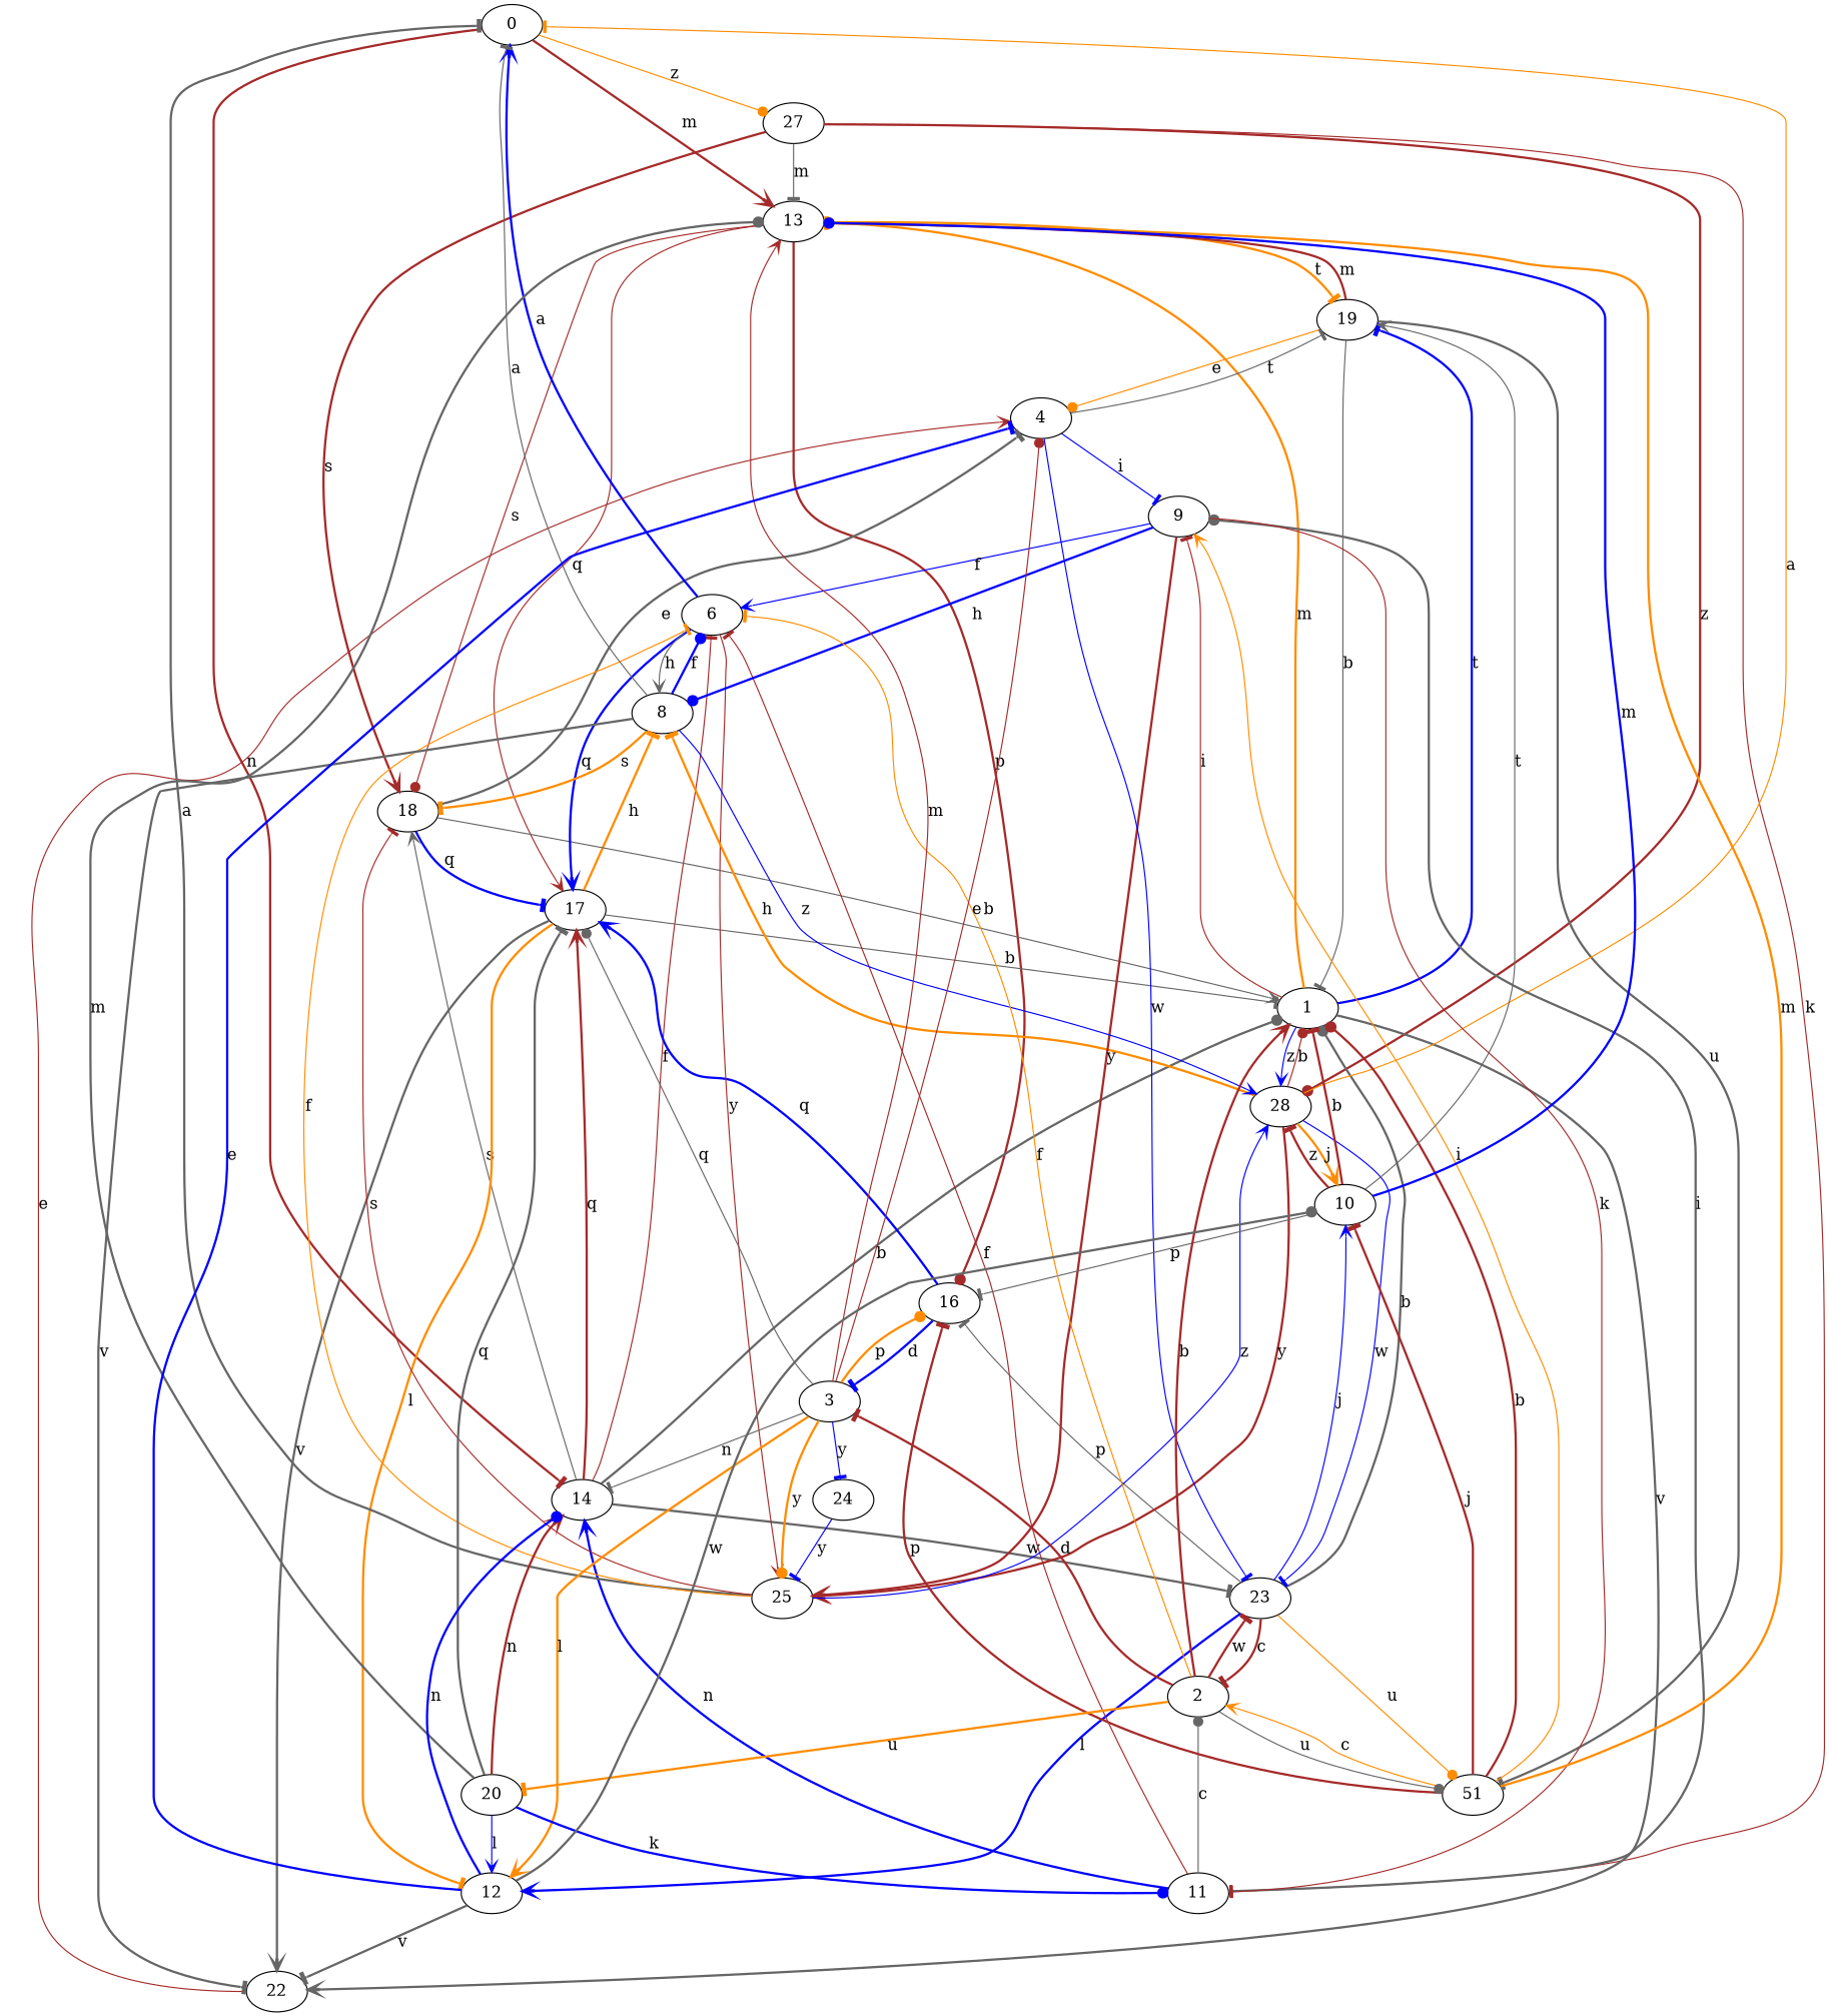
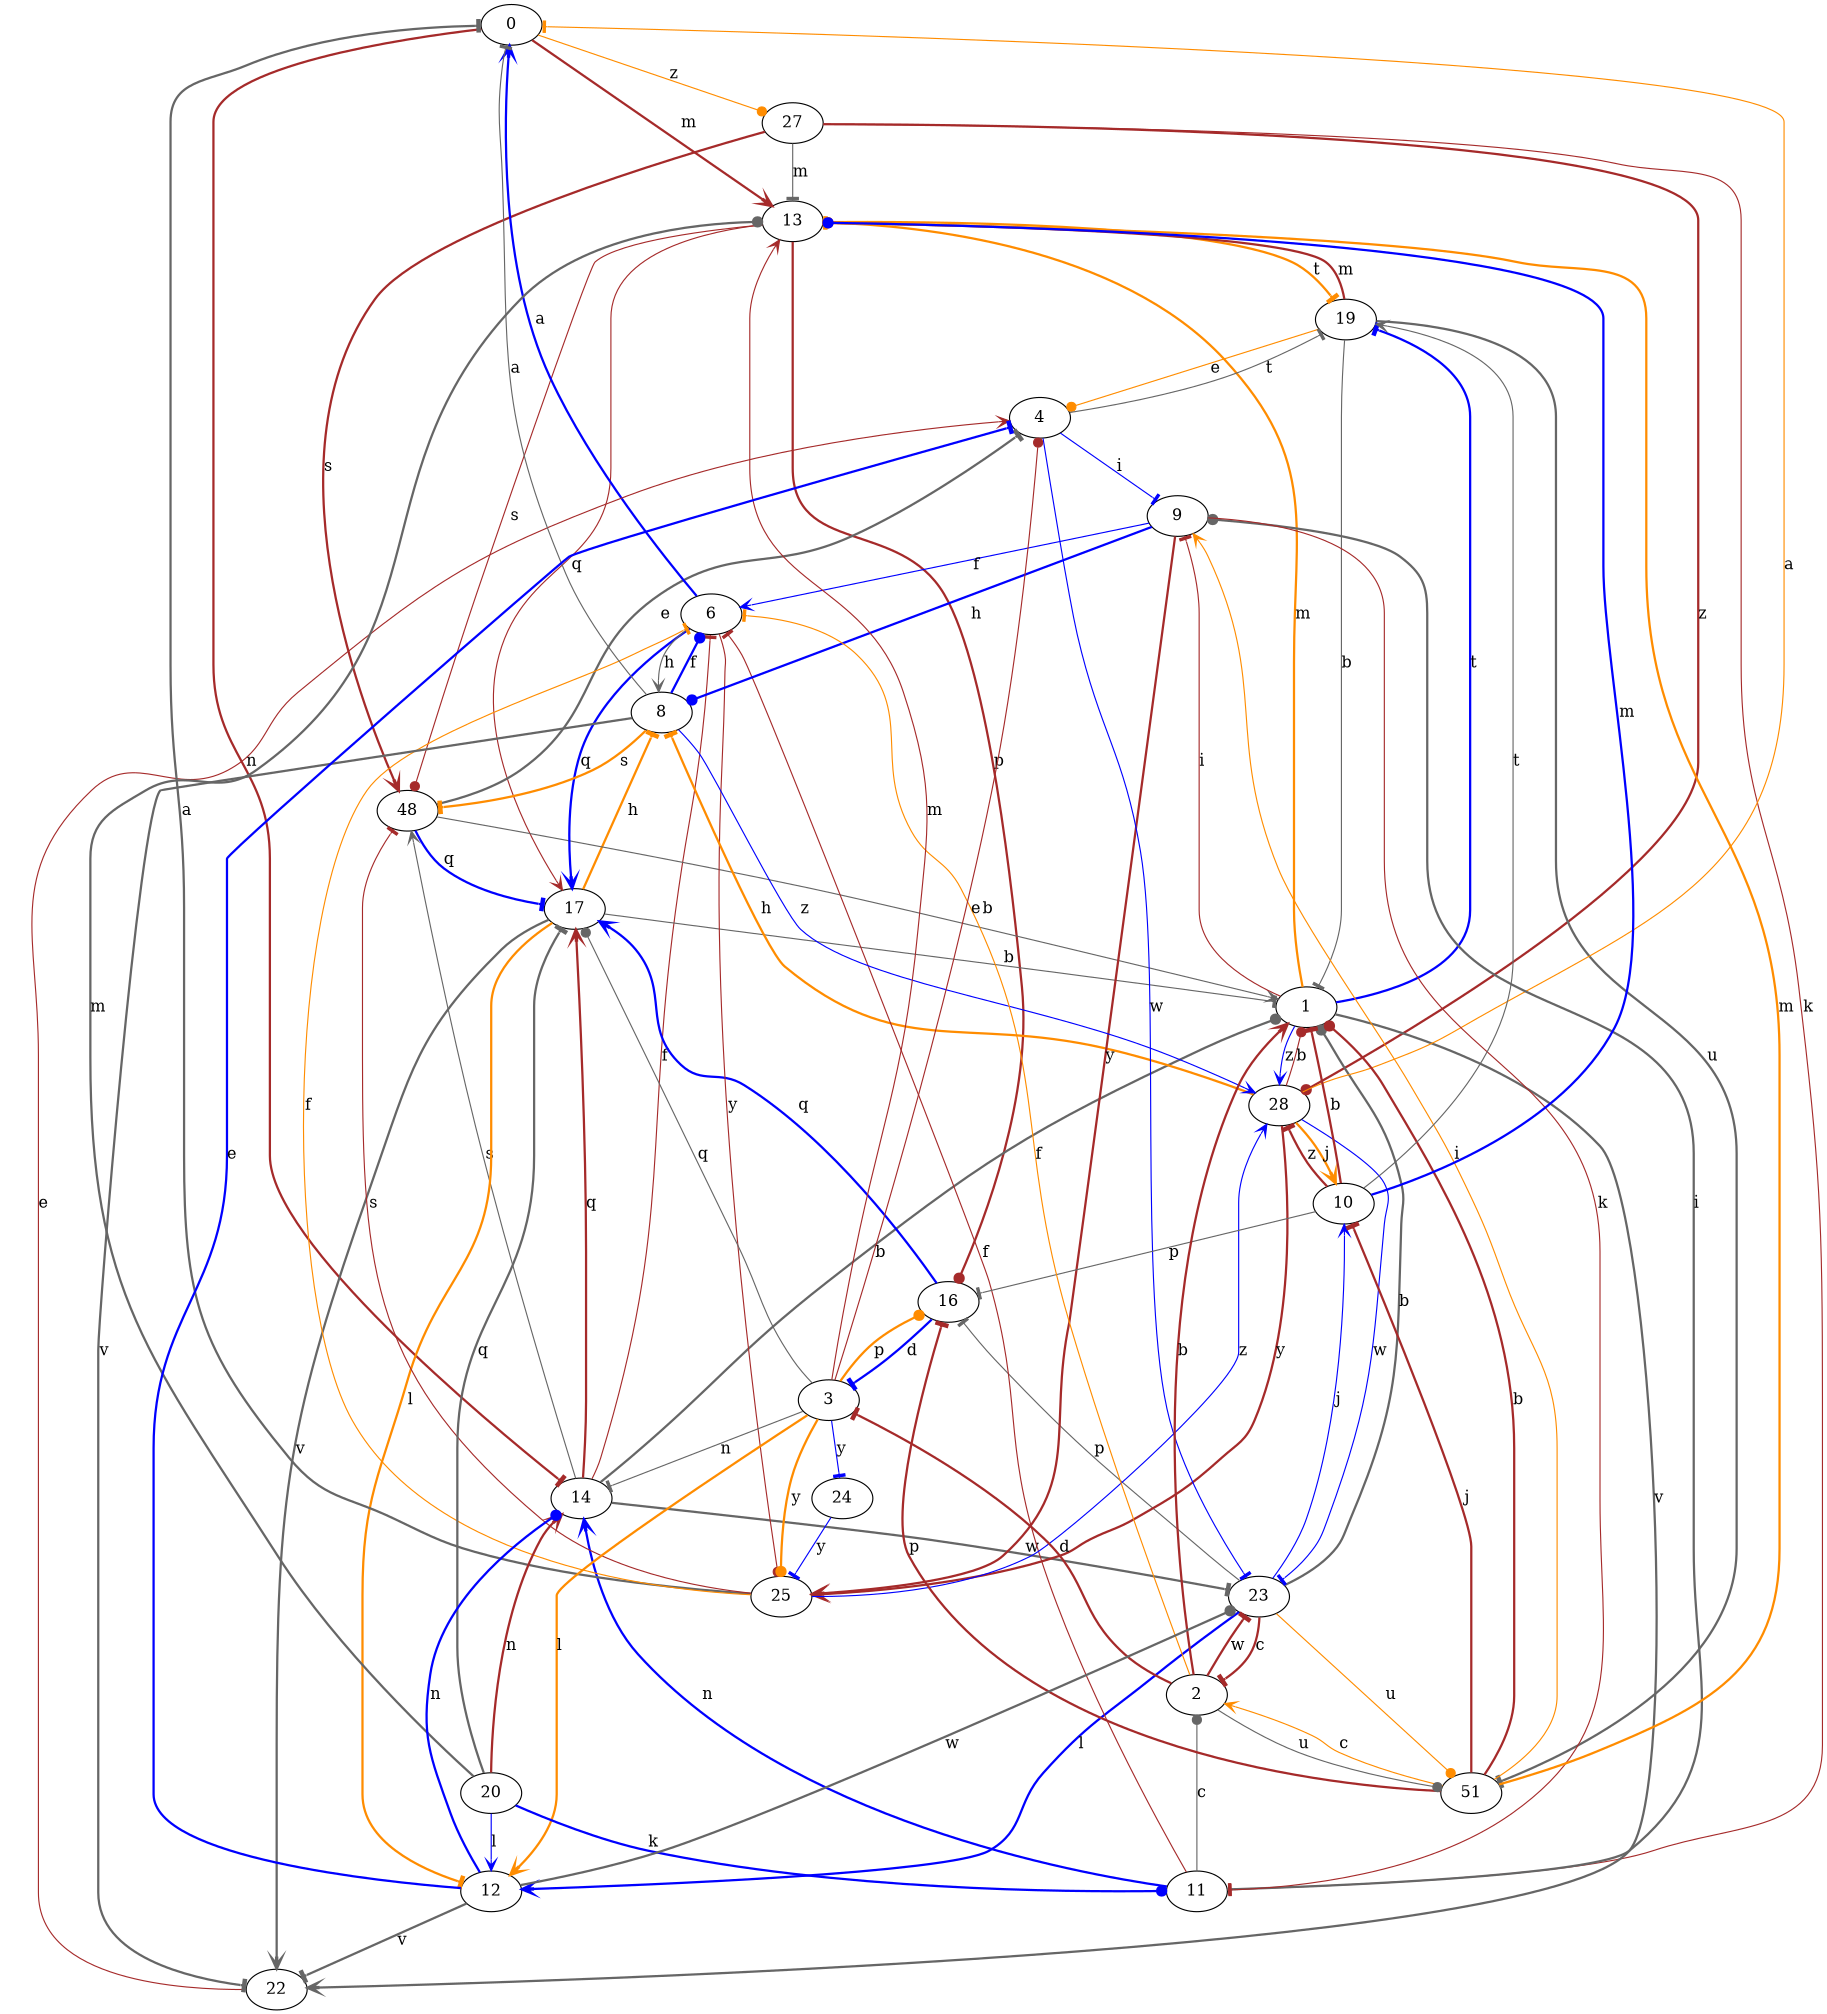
  strict digraph {
    edge [arrowhead=tee color=brown style=bold]
    0
    13
    14
    27
    19
    16
    17
-   18
+   18 [label=48]
    1
    6
    23
    28
    11
    9
    22
    25
    8
    n18 [label=51]
    4
    10
    2
    3
    20
    12
    24
    0 -> 13 [arrowhead=vee label=m]
    0 -> 14 [label=n]
    0 -> 27 [arrowhead=dot color=darkorange label=z style=solid]
    13 -> 19 [color=darkorange label=t]
    13 -> 16 [arrowhead=dot label=p]
    13 -> 17 [arrowhead=vee label=q style=solid]
    13 -> 18 [arrowhead=dot label=s style=solid]
    14 -> 17 [arrowhead=vee label=q]
    14 -> 18 [arrowhead=vee color=gray40 label=s style=solid]
    14 -> 1 [arrowhead=dot color=gray40 label=b]
    14 -> 6 [label=f style=solid]
    14 -> 23 [color=gray40 label=w]
    27 -> 13 [color=gray40 label=m style=solid]
    27 -> 18 [arrowhead=vee label=s]
    27 -> 28 [arrowhead=dot label=z]
    27 -> 11 [label=k style=solid]
    19 -> 13 [arrowhead=dot label=m]
    19 -> 1 [color=gray40 label=b style=solid]
    19 -> n18 [color=gray40 label=u]
    19 -> 4 [arrowhead=dot color=darkorange label=e style=solid]
    16 -> 17 [arrowhead=vee color=blue label=q]
    16 -> 3 [color=blue label=d]
    17 -> 1 [color=gray40 label=b style=solid]
    17 -> 22 [arrowhead=vee color=gray40 label=v]
    17 -> 8 [color=darkorange label=h]
    17 -> 12 [color=darkorange label=l]
    18 -> 17 [color=blue label=q]
    18 -> 1 [arrowhead=vee color=gray40 label=b style=solid]
    18 -> 4 [color=gray40 label=e]
    1 -> 13 [arrowhead=dot color=darkorange label=m]
    1 -> 19 [color=blue label=t]
    1 -> 28 [arrowhead=vee color=blue label=z style=solid]
    1 -> 9 [label=i style=solid]
    1 -> 22 [arrowhead=vee color=gray40 label=v]
    6 -> 0 [arrowhead=vee color=blue label=a]
    6 -> 17 [arrowhead=vee color=blue label=q]
-   6 -> 25 [arrowhead=vee label=y style=solid]
+   6 -> 25 [arrowhead=dot label=y style=solid]
    6 -> 8 [arrowhead=vee color=gray40 label=h style=solid]
    23 -> 16 [color=gray40 label=p style=solid]
    23 -> 1 [arrowhead=dot color=gray40 label=b]
    23 -> n18 [arrowhead=dot color=darkorange label=u style=solid]
    23 -> 10 [arrowhead=vee color=blue label=j style=solid]
    23 -> 2 [label=c]
    23 -> 12 [arrowhead=vee color=blue label=l]
    28 -> 0 [color=darkorange label=a style=solid]
    28 -> 1 [arrowhead=dot label=b style=solid]
    28 -> 23 [color=blue label=w style=solid]
    28 -> 25 [arrowhead=vee label=y]
    28 -> 8 [color=darkorange label=h]
    28 -> 10 [arrowhead=vee color=darkorange label=j]
    11 -> 14 [arrowhead=vee color=blue label=n]
    11 -> 6 [label=f style=solid]
    11 -> 9 [arrowhead=dot color=gray40 label=i]
    11 -> 2 [arrowhead=dot color=gray40 label=c style=solid]
    9 -> 6 [arrowhead=vee color=blue label=f style=solid]
    9 -> 11 [label=k style=solid]
    9 -> 25 [arrowhead=vee label=y]
    9 -> 8 [arrowhead=dot color=blue label=h]
    22 -> 4 [arrowhead=vee label=e style=solid]
    25 -> 0 [color=gray40 label=a]
    25 -> 18 [label=s style=solid]
    25 -> 6 [color=darkorange label=f style=solid]
    25 -> 28 [arrowhead=vee color=blue label=z style=solid]
    8 -> 0 [color=gray40 label=a style=solid]
    8 -> 18 [color=darkorange label=s]
    8 -> 6 [arrowhead=dot color=blue label=f]
    8 -> 28 [arrowhead=vee color=blue label=z style=solid]
    8 -> 22 [color=gray40 label=v]
    n18 -> 13 [color=darkorange label=m]
    n18 -> 16 [label=p]
    n18 -> 1 [arrowhead=dot label=b]
    n18 -> 9 [arrowhead=vee color=darkorange label=i style=solid]
    n18 -> 10 [label=j]
    n18 -> 2 [arrowhead=vee color=darkorange label=c style=solid]
    4 -> 19 [color=gray40 label=t style=solid]
    4 -> 23 [color=blue label=w style=solid]
    4 -> 9 [color=blue label=i style=solid]
    10 -> 13 [arrowhead=dot color=blue label=m]
    10 -> 19 [arrowhead=vee color=gray40 label=t style=solid]
    10 -> 16 [color=gray40 label=p style=solid]
    10 -> 1 [label=b]
    10 -> 28 [label=z]
    2 -> 1 [arrowhead=vee label=b]
    2 -> 6 [color=darkorange label=f style=solid]
    2 -> 23 [label=w]
    2 -> n18 [arrowhead=dot color=gray40 label=u style=solid]
    2 -> 3 [label=d]
-   2 -> 20 [color=darkorange label=u]
    3 -> 13 [arrowhead=vee label=m style=solid]
    3 -> 14 [color=gray40 label=n style=solid]
    3 -> 16 [arrowhead=dot color=darkorange label=p]
    3 -> 17 [arrowhead=dot color=gray40 label=q style=solid]
    3 -> 25 [arrowhead=dot color=darkorange label=y]
    3 -> 4 [arrowhead=dot label=e style=solid]
    3 -> 12 [arrowhead=vee color=darkorange label=l]
    3 -> 24 [color=blue label=y style=solid]
    20 -> 13 [arrowhead=dot color=gray40 label=m]
    20 -> 14 [arrowhead=vee label=n]
    20 -> 17 [color=gray40 label=q]
    20 -> 11 [arrowhead=dot color=blue label=k]
    20 -> 12 [arrowhead=vee color=blue label=l style=solid]
    12 -> 14 [arrowhead=dot color=blue label=n]
-   12 -> 10 [arrowhead=dot color=gray40 label=w]
+   12 -> 23 [arrowhead=dot color=gray40 label=w]
    12 -> 22 [color=gray40 label=v]
    12 -> 4 [color=blue label=e]
    24 -> 25 [color=blue label=y style=solid]
  }
